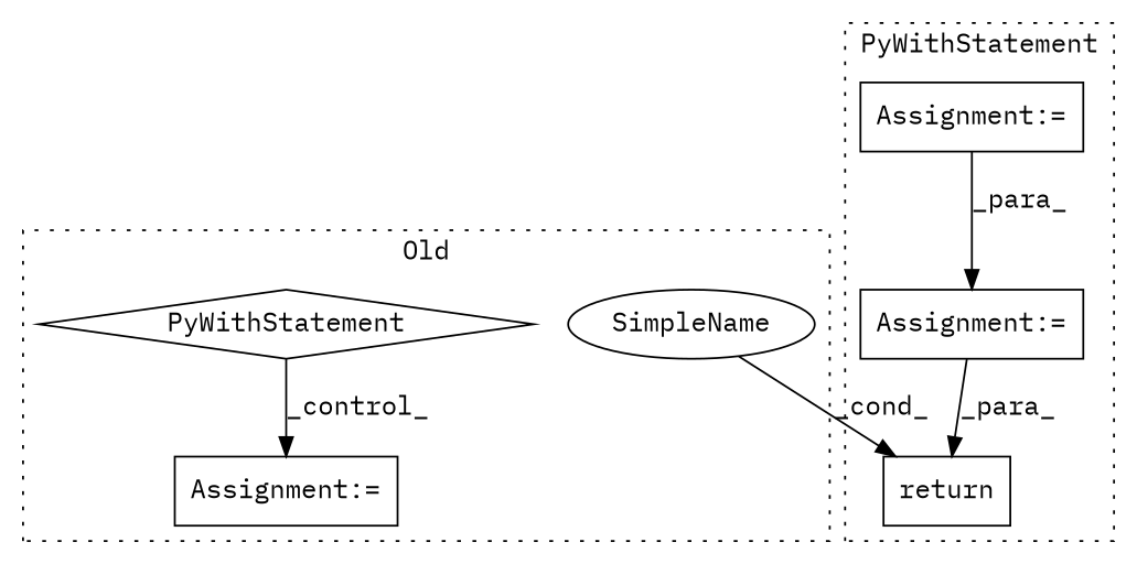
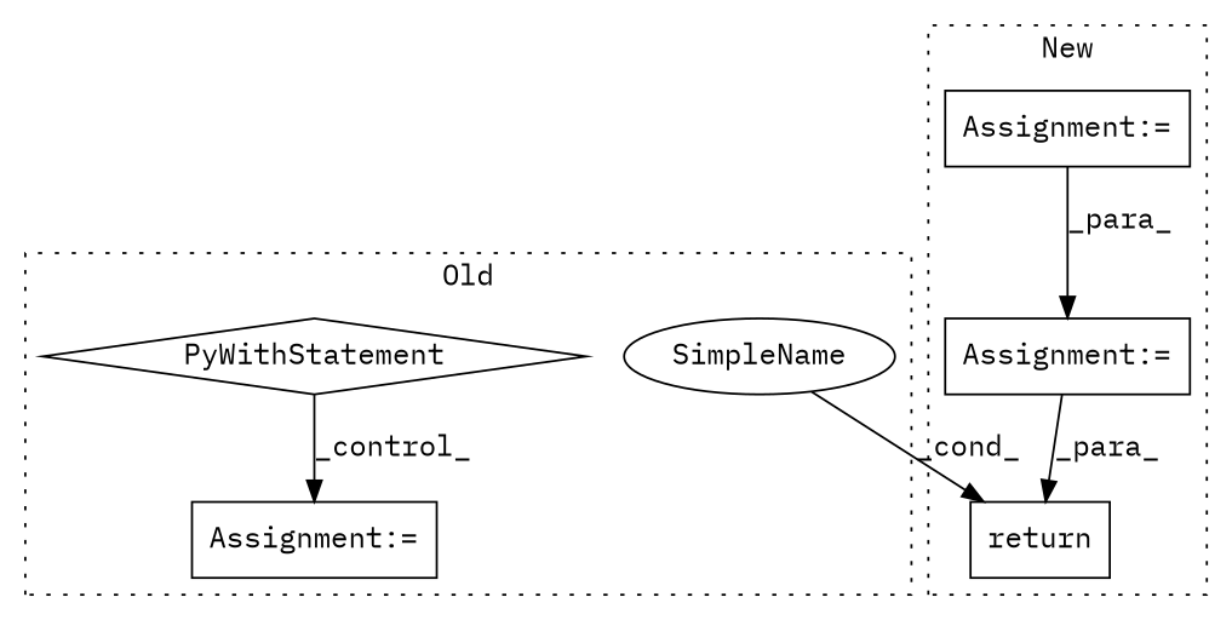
  digraph {
    fontname="IBM Plex Mono"
    node [a=7 fontname="IBM Plex Mono" l=1 shape=box]
    edge [fontname="IBM Plex Mono"]
    n1 [a=104 l="10,2" label=PyWithStatement s="22305,22476" shape=diamond]
    n2 [label="Assignment:=" s=22501]
    n3 [a=42 label=SimpleName shape=ellipse l=""]
    n4 [a=41 l=7 label=return s=24259]
    n5 [label="Assignment:=" s=23762]
    n6 [label="Assignment:=" s=23951]
    subgraph cluster_1 {
      label=Old
      style=dotted
      n1
      n2
      n3
    }
    subgraph cluster_2 {
-     label=PyWithStatement
+     label=New
      style=dotted
      n4
      n5
      n6
    }
    n1 -> n2 [label=_control_]
    n3 -> n4 [label=_cond_]
    n5 -> n6 [label=_para_]
    n6 -> n4 [label=_para_]
  }
